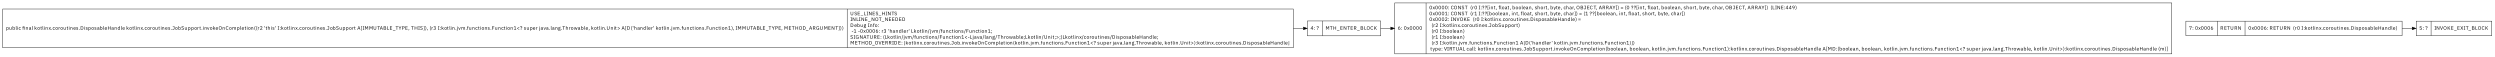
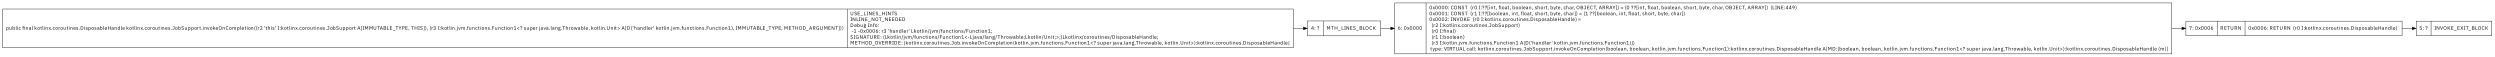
  digraph {
    fontname="IBM Plex Sans"
    rankdir=LR
    node [fontname="IBM Plex Sans" shape=record]
    edge [fontname="IBM Plex Sans"]
-   n1 [label="{4\:\ ?|MTH_ENTER_BLOCK\l}"]
-   n2 [label="{6\:\ 0x0000|0x0000: CONST  (r0 I:??[int, float, boolean, short, byte, char, OBJECT, ARRAY]) = (0 ??[int, float, boolean, short, byte, char, OBJECT, ARRAY])  (LINE:449)\l0x0001: CONST  (r1 I:??[boolean, int, float, short, byte, char]) = (1 ??[boolean, int, float, short, byte, char]) \l0x0002: INVOKE  (r0 I:kotlinx.coroutines.DisposableHandle) = \l  (r2 I:kotlinx.coroutines.JobSupport)\l  (r0 I:boolean)\l  (r1 I:boolean)\l  (r3 I:kotlin.jvm.functions.Function1 A[D('handler' kotlin.jvm.functions.Function1)])\l type: VIRTUAL call: kotlinx.coroutines.JobSupport.invokeOnCompletion(boolean, boolean, kotlin.jvm.functions.Function1):kotlinx.coroutines.DisposableHandle A[MD:(boolean, boolean, kotlin.jvm.functions.Function1\<? super java.lang.Throwable, kotlin.Unit\>):kotlinx.coroutines.DisposableHandle (m)]\l}"]
+   n1 [label="{4\:\ ?|MTH_LINES_BLOCK\l}"]
+   n2 [label="{6\:\ 0x0000|0x0000: CONST  (r0 I:??[int, float, boolean, short, byte, char, OBJECT, ARRAY]) = (0 ??[int, float, boolean, short, byte, char, OBJECT, ARRAY])  (LINE:449)\l0x0001: CONST  (r1 I:??[boolean, int, float, short, byte, char]) = (1 ??[boolean, int, float, short, byte, char]) \l0x0002: INVOKE  (r0 I:kotlinx.coroutines.DisposableHandle) = \l  (r2 I:kotlinx.coroutines.JobSupport)\l  (r0 I:final)\l  (r1 I:boolean)\l  (r3 I:kotlin.jvm.functions.Function1 A[D('handler' kotlin.jvm.functions.Function1)])\l type: VIRTUAL call: kotlinx.coroutines.JobSupport.invokeOnCompletion(boolean, boolean, kotlin.jvm.functions.Function1):kotlinx.coroutines.DisposableHandle A[MD:(boolean, boolean, kotlin.jvm.functions.Function1\<? super java.lang.Throwable, kotlin.Unit\>):kotlinx.coroutines.DisposableHandle (m)]\l}"]
    n3 [label="{7\:\ 0x0006|RETURN\l|0x0006: RETURN  (r0 I:kotlinx.coroutines.DisposableHandle) \l}"]
    n4 [label="{5\:\ ?|INVOKE_EXIT_BLOCK\l}"]
    n5 [label="{public final kotlinx.coroutines.DisposableHandle kotlinx.coroutines.JobSupport.invokeOnCompletion((r2 'this' I:kotlinx.coroutines.JobSupport A[IMMUTABLE_TYPE, THIS]), (r3 I:kotlin.jvm.functions.Function1\<? super java.lang.Throwable, kotlin.Unit\> A[D('handler' kotlin.jvm.functions.Function1), IMMUTABLE_TYPE, METHOD_ARGUMENT]))  | USE_LINES_HINTS\lINLINE_NOT_NEEDED\lDebug Info:\l  \-1 \-0x0006: r3 'handler' Lkotlin\/jvm\/functions\/Function1;\lSIGNATURE: (Lkotlin\/jvm\/functions\/Function1\<\-Ljava\/lang\/Throwable;Lkotlin\/Unit;\>;)Lkotlinx\/coroutines\/DisposableHandle;\lMETHOD_OVERRIDE: [kotlinx.coroutines.Job.invokeOnCompletion(kotlin.jvm.functions.Function1\<? super java.lang.Throwable, kotlin.Unit\>):kotlinx.coroutines.DisposableHandle]\l}"]
    n1 -> n2
+   n2 -> n3
    n3 -> n4
    n5 -> n1
  }
